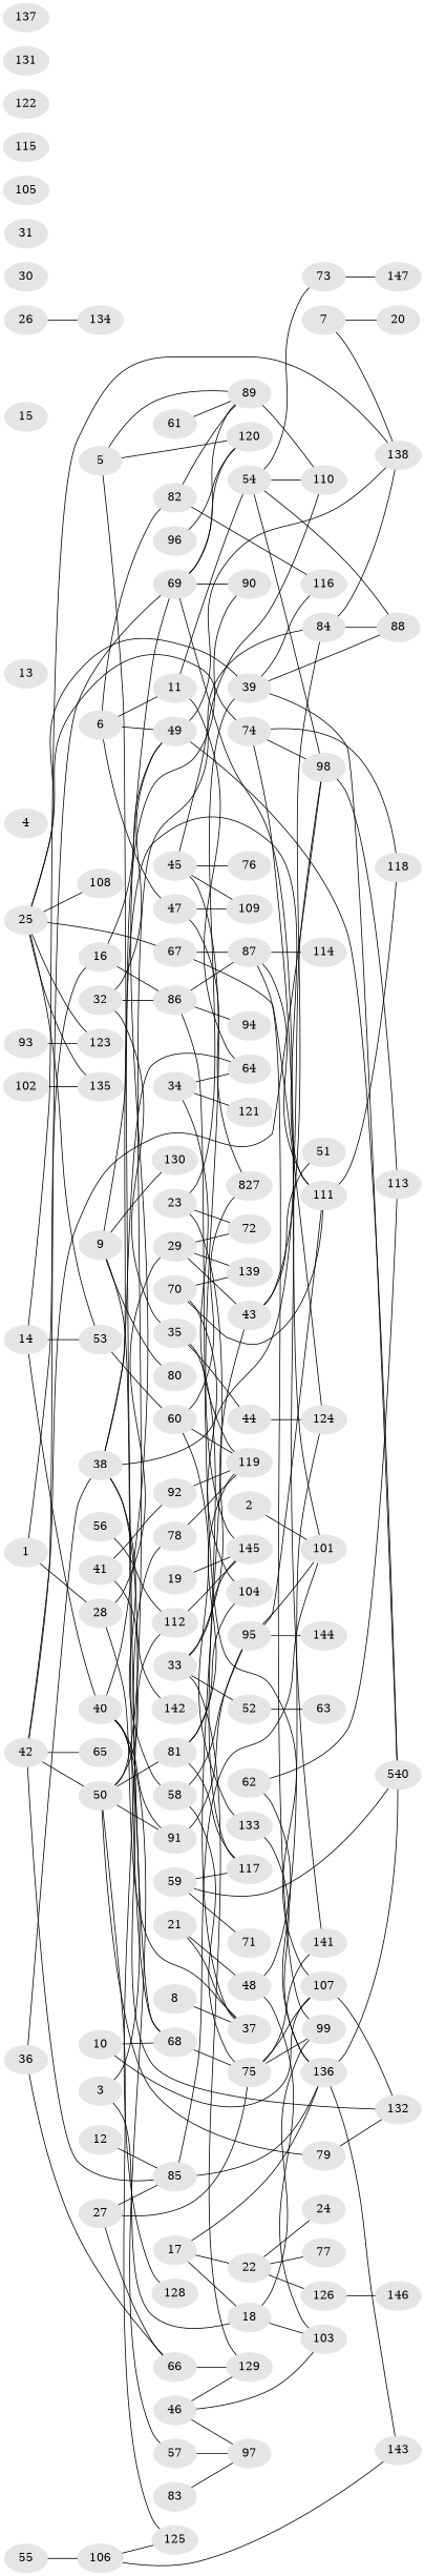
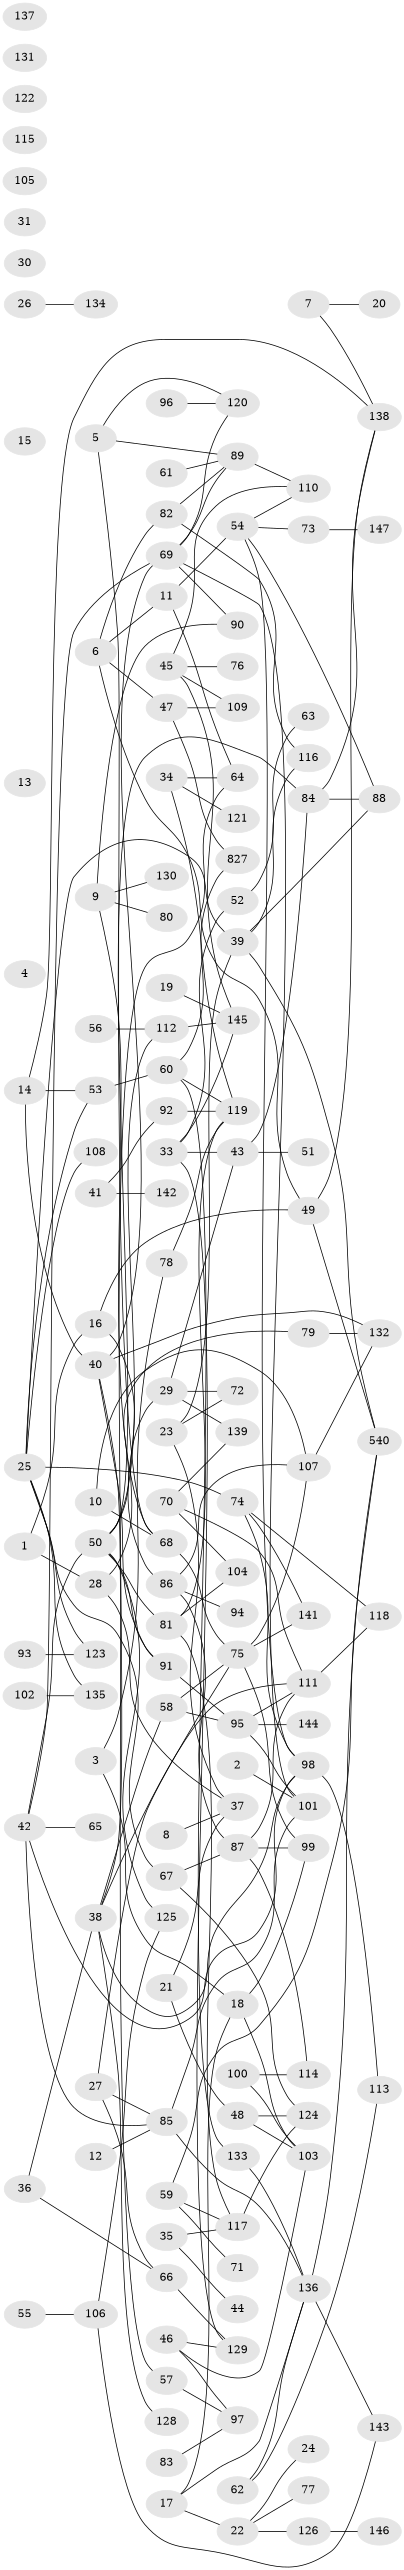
  graph {
    rankdir=LR
    node [color=gray90 style=filled]
    1
    16
    28
    49
    86
    37
    29
    2
    101
    3
    18
    78
    99
    103
    119
    4
    5
    68
    89
    120
    75
    110
    6
    11
    47
    82
    54
    64
    109
    n30 [label=827]
    138
    n32 [label=540]
    116
    7
    20
    8
    9
    80
    90
    130
    85
    136
    10
    107
    132
    98
    88
    73
    12
    13
    14
    40
    53
    57
    69
    91
    60
    15
    87
    94
    17
    22
    24
    77
    126
    143
    19
    145
    21
    48
    124
    146
    23
    39
    72
    25
    67
    74
    108
    123
    135
    118
    141
    26
    134
    27
    66
    129
    43
    139
    51
    84
    30
    31
-   32
    35
    44
    117
    33
    52
    63
    34
    121
    36
    38
    58
    111
    128
    95
    113
    97
    41
    92
    142
    42
    50
    65
    79
    81
    112
    125
    45
    76
    46
    104
    133
    147
    55
    106
    56
+   100
    114
    144
    59
    71
    61
    62
    70
    83
    93
    96
    102
    105
    115
    122
    131
    137
    1 -- 16
    1 -- 28
    16 -- 49
    16 -- 86
    28 -- 37
    28 -- 29
    49 -- 138
    49 -- n32
    86 -- 107
    86 -- 87
    86 -- 94
    29 -- 72
    29 -- 43
    29 -- 139
    2 -- 101
    3 -- 18
    3 -- 78
    18 -- 99
    18 -- 103
    78 -- 119
    5 -- 68
    5 -- 89
    5 -- 120
    68 -- 75
    89 -- 110
    75 -- 99
    75 -- 107
    75 -- 141
    6 -- 49
    6 -- 11
    6 -- 47
    6 -- 82
    11 -- 54
    11 -- 64
    47 -- 109
    47 -- n30
    82 -- 89
    82 -- 116
    54 -- 110
    54 -- 98
    54 -- 88
    54 -- 73
    7 -- 138
    7 -- 20
    8 -- 37
    9 -- 68
    9 -- 80
    9 -- 90
    9 -- 130
    85 -- 101
    85 -- 136
    136 -- n32
    136 -- 143
    10 -- 68
    10 -- 107
    107 -- 132
    98 -- 113
    73 -- 147
    12 -- 85
    14 -- 138
    14 -- 40
    14 -- 53
    40 -- 132
    40 -- 57
    40 -- 69
    40 -- 91
    53 -- 60
    57 -- 97
    69 -- 101
    69 -- 89
    69 -- 120
    69 -- 90
    91 -- 95
    60 -- 119
    60 -- n30
    60 -- 133
    87 -- 99
    87 -- 111
    87 -- 114
    17 -- 18
    17 -- 136
    17 -- 22
    22 -- 24
    22 -- 77
    22 -- 126
    126 -- 146
    19 -- 145
    21 -- 37
    21 -- 48
    48 -- 103
    48 -- 124
    23 -- 37
    23 -- 39
    23 -- 72
    39 -- n32
    39 -- 116
    39 -- 88
    25 -- 53
    25 -- 39
    25 -- 67
    25 -- 74
    25 -- 108
    25 -- 123
    25 -- 135
    67 -- 87
    67 -- 124
    74 -- 98
    74 -- 118
    74 -- 141
    26 -- 134
    27 -- 75
    27 -- 85
    27 -- 66
    66 -- 129
    43 -- 51
    43 -- 84
    84 -- 138
    84 -- 88
-   32 -- 49
-   32 -- 86
-   32 -- 35
    35 -- 44
    35 -- 117
-   44 -- 124
+   117 -- 124
    33 -- 145
    33 -- 129
    33 -- 43
    33 -- 52
    52 -- 63
    34 -- 119
    34 -- 64
    34 -- 121
    36 -- 66
    36 -- 38
    38 -- 64
    38 -- 98
    38 -- 58
    38 -- 111
    38 -- 128
    58 -- 75
    58 -- 95
    111 -- 118
    95 -- 101
    95 -- 111
    95 -- 144
    41 -- 92
    41 -- 142
    92 -- 119
    42 -- 85
    42 -- 98
    42 -- 69
    42 -- 50
    42 -- 65
    50 -- 91
    50 -- 84
    50 -- 79
    50 -- 81
    50 -- 112
    50 -- 125
    79 -- 132
    81 -- 119
    81 -- 117
    81 -- 104
    112 -- 145
    45 -- 110
    45 -- 109
    45 -- 145
    45 -- 76
    46 -- 103
    46 -- 129
    46 -- 97
    133 -- 136
    55 -- 106
    106 -- 143
    106 -- 125
    56 -- 112
+   100 -- 103
+   100 -- 114
    59 -- n32
    59 -- 117
    59 -- 71
    61 -- 89
    62 -- 136
    62 -- 113
    70 -- 139
    70 -- 111
    70 -- 104
    83 -- 97
    93 -- 123
    96 -- 120
    102 -- 135
  }
